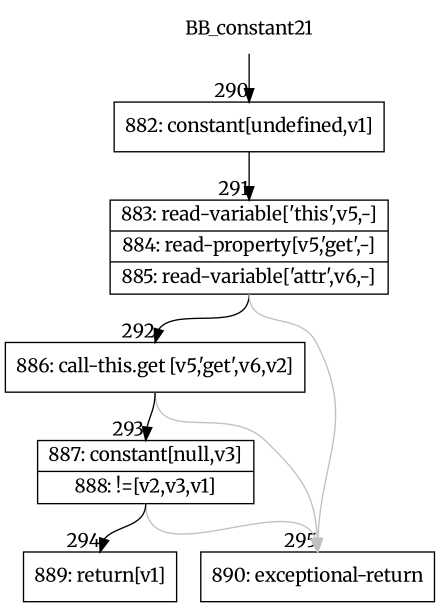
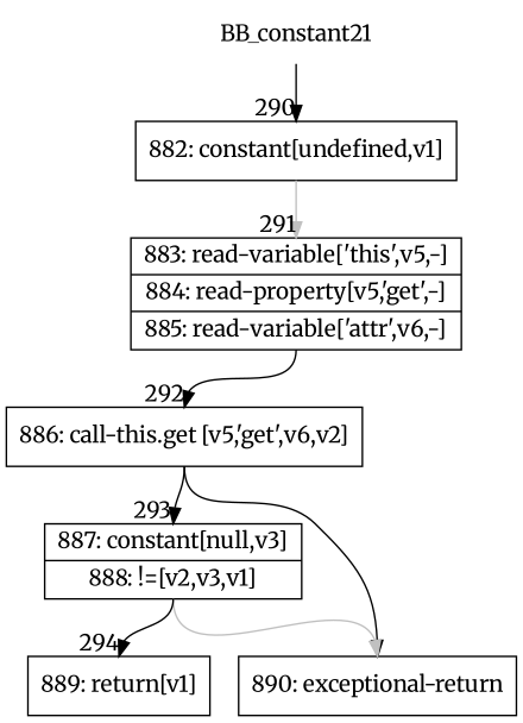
  digraph {
    fontname=Merriweather
    rankdir=TD
    node [fontname=Merriweather shape=record]
    edge [fontname=Merriweather headport=n tailport=s]
    n1 [label=BB_constant21 shape=none]
    n2 [label="{882: constant[undefined,v1]}"]
    n3 [label="{883: read-variable['this',v5,-]|884: read-property[v5,'get',-]|885: read-variable['attr',v6,-]}"]
    n4 [label="{886: call-this.get [v5,'get',v6,v2]}"]
    n5 [label="{890: exceptional-return}"]
    n6 [label="{887: constant[null,v3]|888: !=[v2,v3,v1]}"]
    n7 [label="{889: return[v1]}"]
    n1 -> n2 [headlabel="    290"]
-   n2 -> n3 [headlabel="      291"]
+   n2 -> n3 [headlabel="      291" color=gray]
    n3 -> n4 [headlabel="      292"]
-   n3 -> n5 [color=gray headlabel="      295"]
-   n4 -> n5 [color=gray]
+   n4 -> n5 [color=black]
    n4 -> n6 [headlabel="      293"]
    n6 -> n5 [color=gray]
    n6 -> n7 [headlabel="      294"]
  }
